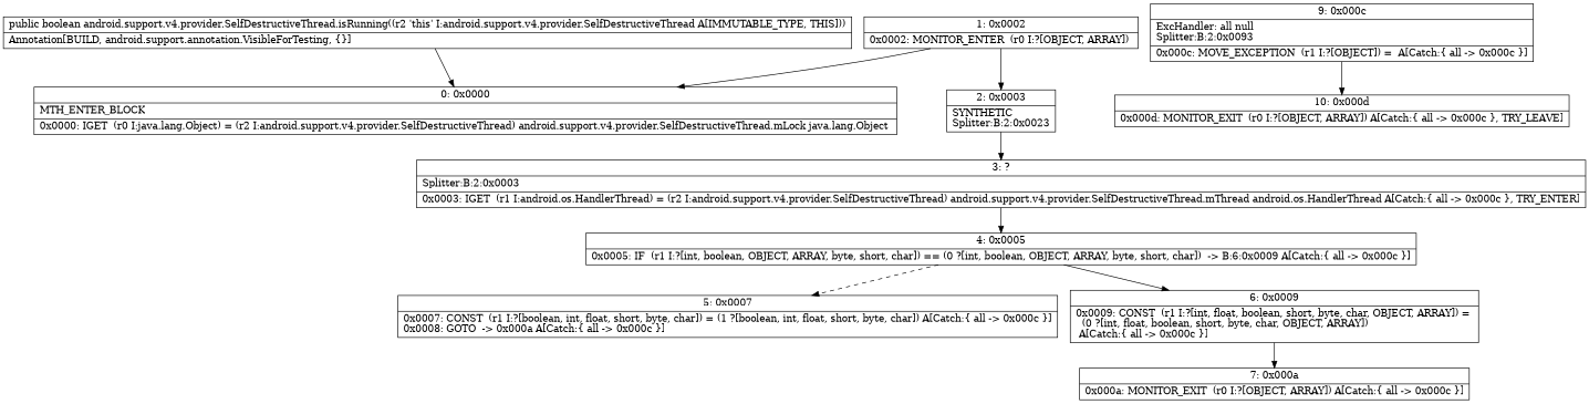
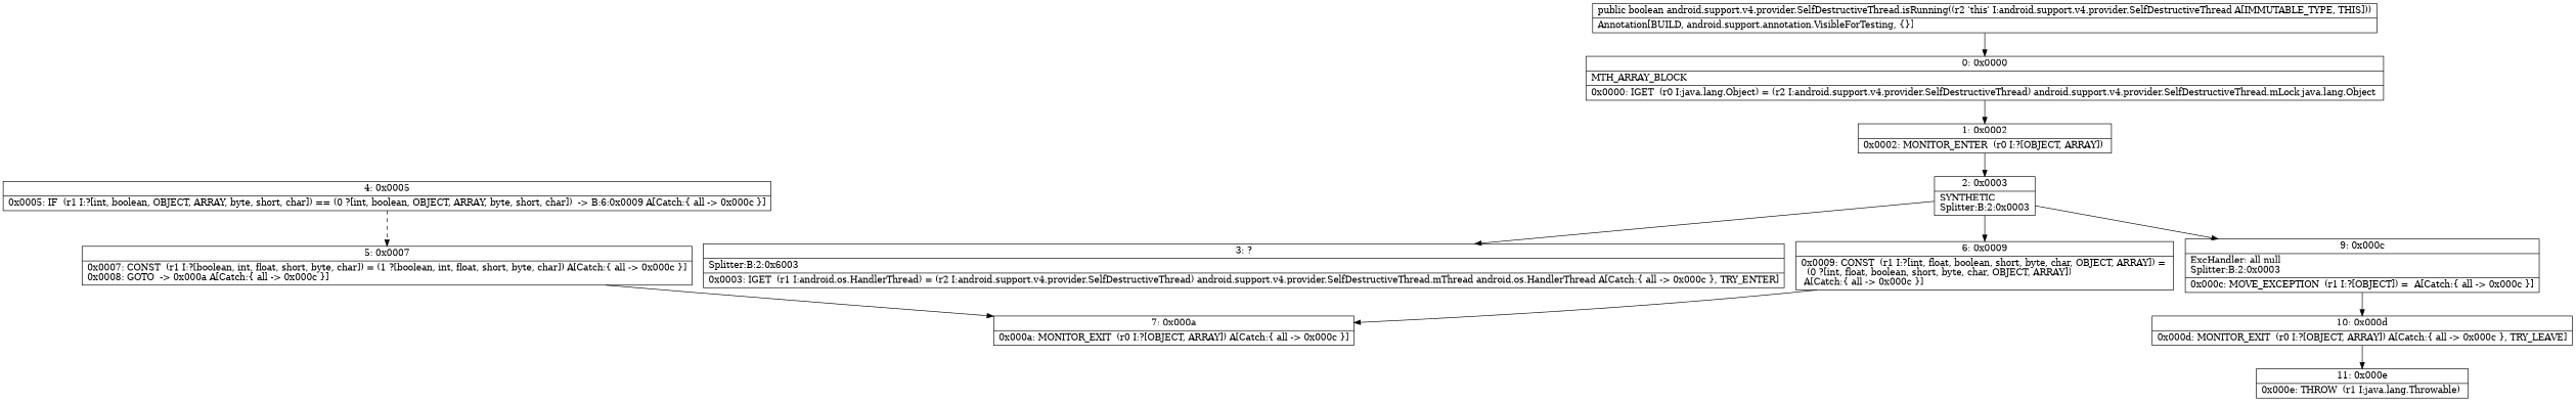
  digraph {
    node [shape=record]
-   n1 [label="{0\:\ 0x0000|MTH_ENTER_BLOCK\l|0x0000: IGET  (r0 I:java.lang.Object) = (r2 I:android.support.v4.provider.SelfDestructiveThread) android.support.v4.provider.SelfDestructiveThread.mLock java.lang.Object \l}"]
+   n1 [label="{0\:\ 0x0000|MTH_ARRAY_BLOCK\l|0x0000: IGET  (r0 I:java.lang.Object) = (r2 I:android.support.v4.provider.SelfDestructiveThread) android.support.v4.provider.SelfDestructiveThread.mLock java.lang.Object \l}"]
    n2 [label="{1\:\ 0x0002|0x0002: MONITOR_ENTER  (r0 I:?[OBJECT, ARRAY]) \l}"]
-   n3 [label="{2\:\ 0x0003|SYNTHETIC\lSplitter:B:2:0x0023\l}"]
-   n4 [label="{3\:\ ?|Splitter:B:2:0x0003\l|0x0003: IGET  (r1 I:android.os.HandlerThread) = (r2 I:android.support.v4.provider.SelfDestructiveThread) android.support.v4.provider.SelfDestructiveThread.mThread android.os.HandlerThread A[Catch:\{ all \-\> 0x000c \}, TRY_ENTER]\l}"]
-   n5 [label="{9\:\ 0x000c|ExcHandler: all null\lSplitter:B:2:0x0093\l|0x000c: MOVE_EXCEPTION  (r1 I:?[OBJECT]) =  A[Catch:\{ all \-\> 0x000c \}]\l}"]
+   n3 [label="{2\:\ 0x0003|SYNTHETIC\lSplitter:B:2:0x0003\l}"]
+   n4 [label="{3\:\ ?|Splitter:B:2:0x6003\l|0x0003: IGET  (r1 I:android.os.HandlerThread) = (r2 I:android.support.v4.provider.SelfDestructiveThread) android.support.v4.provider.SelfDestructiveThread.mThread android.os.HandlerThread A[Catch:\{ all \-\> 0x000c \}, TRY_ENTER]\l}"]
+   n5 [label="{9\:\ 0x000c|ExcHandler: all null\lSplitter:B:2:0x0003\l|0x000c: MOVE_EXCEPTION  (r1 I:?[OBJECT]) =  A[Catch:\{ all \-\> 0x000c \}]\l}"]
    n6 [label="{4\:\ 0x0005|0x0005: IF  (r1 I:?[int, boolean, OBJECT, ARRAY, byte, short, char]) == (0 ?[int, boolean, OBJECT, ARRAY, byte, short, char])  \-\> B:6:0x0009 A[Catch:\{ all \-\> 0x000c \}]\l}"]
    n7 [label="{10\:\ 0x000d|0x000d: MONITOR_EXIT  (r0 I:?[OBJECT, ARRAY]) A[Catch:\{ all \-\> 0x000c \}, TRY_LEAVE]\l}"]
    n8 [label="{5\:\ 0x0007|0x0007: CONST  (r1 I:?[boolean, int, float, short, byte, char]) = (1 ?[boolean, int, float, short, byte, char]) A[Catch:\{ all \-\> 0x000c \}]\l0x0008: GOTO  \-\> 0x000a A[Catch:\{ all \-\> 0x000c \}]\l}"]
    n9 [label="{6\:\ 0x0009|0x0009: CONST  (r1 I:?[int, float, boolean, short, byte, char, OBJECT, ARRAY]) = \l  (0 ?[int, float, boolean, short, byte, char, OBJECT, ARRAY])\l A[Catch:\{ all \-\> 0x000c \}]\l}"]
    n10 [label="{7\:\ 0x000a|0x000a: MONITOR_EXIT  (r0 I:?[OBJECT, ARRAY]) A[Catch:\{ all \-\> 0x000c \}]\l}"]
+   n11 [label="{11\:\ 0x000e|0x000e: THROW  (r1 I:java.lang.Throwable) \l}"]
    n12 [label="{public boolean android.support.v4.provider.SelfDestructiveThread.isRunning((r2 'this' I:android.support.v4.provider.SelfDestructiveThread A[IMMUTABLE_TYPE, THIS]))  | Annotation[BUILD, android.support.annotation.VisibleForTesting, \{\}]\l}"]
-   n2 -> n1
+   n1 -> n2
    n2 -> n3
    n3 -> n4
-   n4 -> n6
+   n3 -> n5
    n5 -> n7
    n6 -> n8 [style=dashed]
-   n6 -> n9
+   n3 -> n9
+   n7 -> n11
+   n8 -> n10
    n9 -> n10
    n12 -> n1
  }
